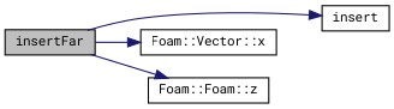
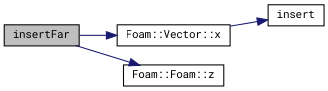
  digraph {
    fontname="Roboto Mono"
    rankdir=LR
    node [color=black fontname="Roboto Mono" fontsize=10 shape=record]
    edge [color=midnightblue fontname="Roboto Mono" fontsize=10 labelfontname=FreeSans labelfontsize=10 style=solid]
    n1 [fillcolor=grey75 fontcolor=black height=0.2 label=insertFar style=filled width=0.4]
    n2 [height=0.2 label=insert width=0.4]
    n3 [height=0.2 label="Foam::Vector::x" width=0.4]
    n4 [height=0.2 label="Foam::Foam::z" width=0.4]
-   n1 -> n2
+   n3 -> n2
    n1 -> n3
    n1 -> n4
  }
